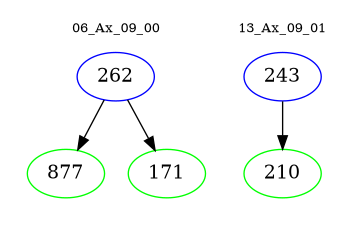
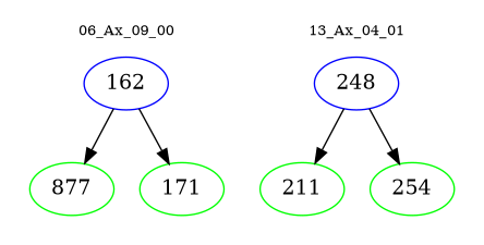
  digraph {
    node [color=green]
    edge [color=black]
-   n1 [color=blue label=262]
+   n1 [color=blue label=162]
    n2 [label=877]
    n3 [label=171]
-   n4 [color=blue label=243]
-   n5 [label=210]
+   n4 [color=blue label=248]
+   n5 [label=211]
+   n6 [label=254]
    subgraph cluster_1 {
      color=white
      fontsize=10
      label="06_Ax_09_00"
      n1
      n2
      n3
    }
    subgraph cluster_2 {
      color=white
      fontsize=10
-     label="13_Ax_09_01"
+     label="13_Ax_04_01"
      n4
      n5
+     n6
    }
    n1 -> n2
    n1 -> n3
    n4 -> n5
+   n4 -> n6
  }
